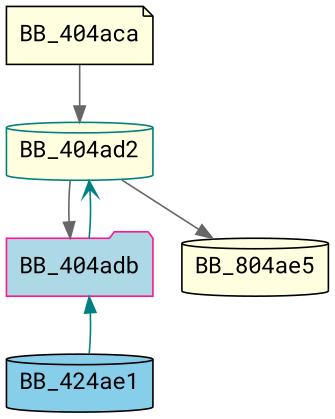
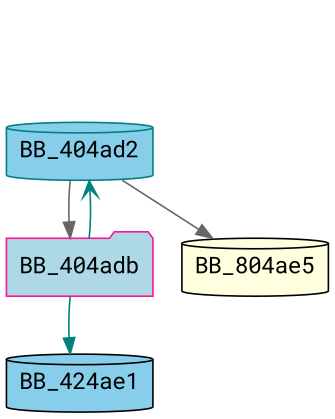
  digraph {
    fontname="Roboto Mono"
    node [color=black fillcolor=lightyellow fontname="Roboto Mono" shape=cylinder style=filled]
    edge [arrowhead=normal color=gray40 fontname="Roboto Mono"]
-   BB_404aca [shape=note]
-   BB_404ad2 [color=teal]
+   BB_404ad2 [color=teal fillcolor=skyblue]
    BB_404adb [color=deeppink fillcolor=lightblue shape=folder]
    n4 [label=BB_804ae5]
    n5 [fillcolor=skyblue label=BB_424ae1]
-   BB_404aca -> BB_404ad2
    BB_404ad2 -> BB_404adb
    BB_404ad2 -> n4
    BB_404adb -> BB_404ad2 [arrowhead=vee color=teal]
-   n5 -> BB_404adb [color=teal]
+   BB_404adb -> n5 [color=teal]
  }
